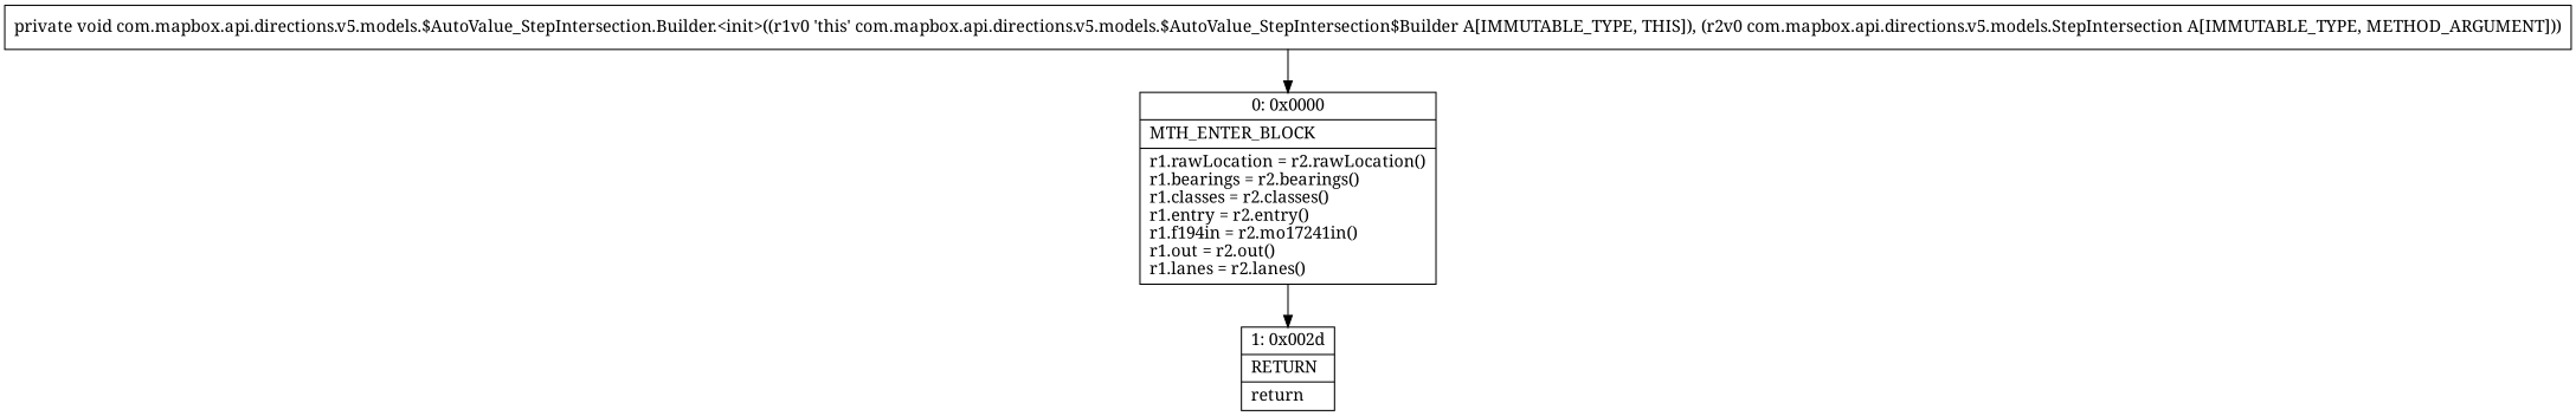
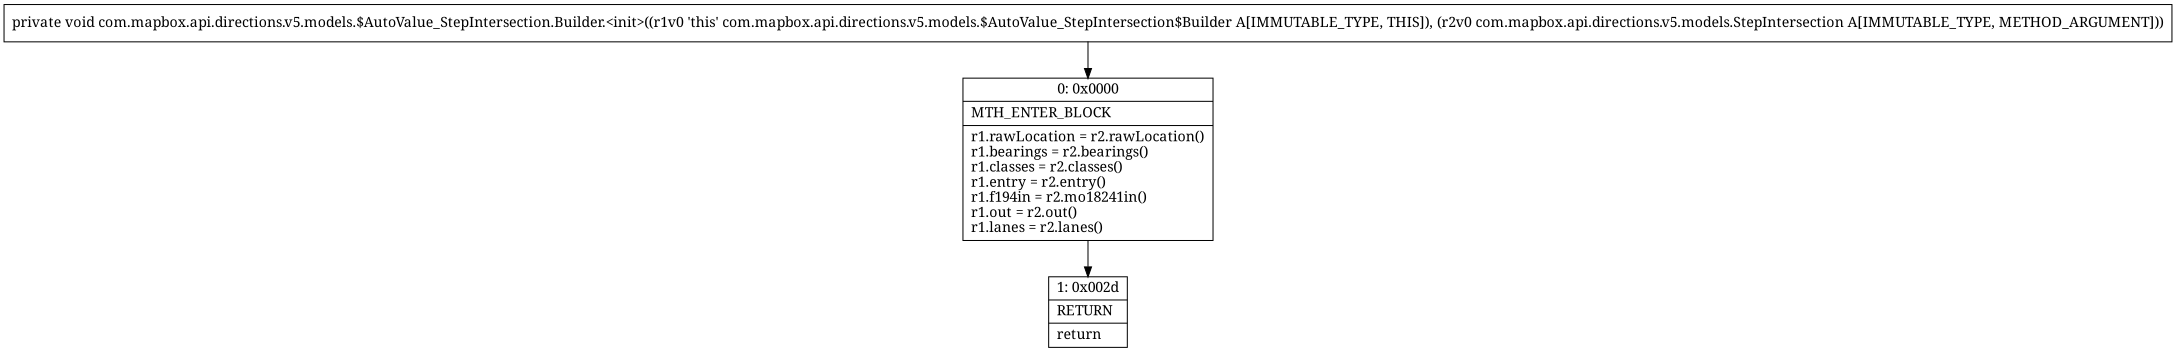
  digraph {
    fontname="Noto Serif"
    node [shape=record fontname="Noto Serif"]
    edge [fontname="Noto Serif"]
-   n1 [label="{0\:\ 0x0000|MTH_ENTER_BLOCK\l|r1.rawLocation = r2.rawLocation()\lr1.bearings = r2.bearings()\lr1.classes = r2.classes()\lr1.entry = r2.entry()\lr1.f194in = r2.mo17241in()\lr1.out = r2.out()\lr1.lanes = r2.lanes()\l}"]
+   n1 [label="{0\:\ 0x0000|MTH_ENTER_BLOCK\l|r1.rawLocation = r2.rawLocation()\lr1.bearings = r2.bearings()\lr1.classes = r2.classes()\lr1.entry = r2.entry()\lr1.f194in = r2.mo18241in()\lr1.out = r2.out()\lr1.lanes = r2.lanes()\l}"]
    n2 [label="{1\:\ 0x002d|RETURN\l|return\l}"]
    n3 [label="{private void com.mapbox.api.directions.v5.models.$AutoValue_StepIntersection.Builder.\<init\>((r1v0 'this' com.mapbox.api.directions.v5.models.$AutoValue_StepIntersection$Builder A[IMMUTABLE_TYPE, THIS]), (r2v0 com.mapbox.api.directions.v5.models.StepIntersection A[IMMUTABLE_TYPE, METHOD_ARGUMENT])) }"]
    n1 -> n2
    n3 -> n1
  }
